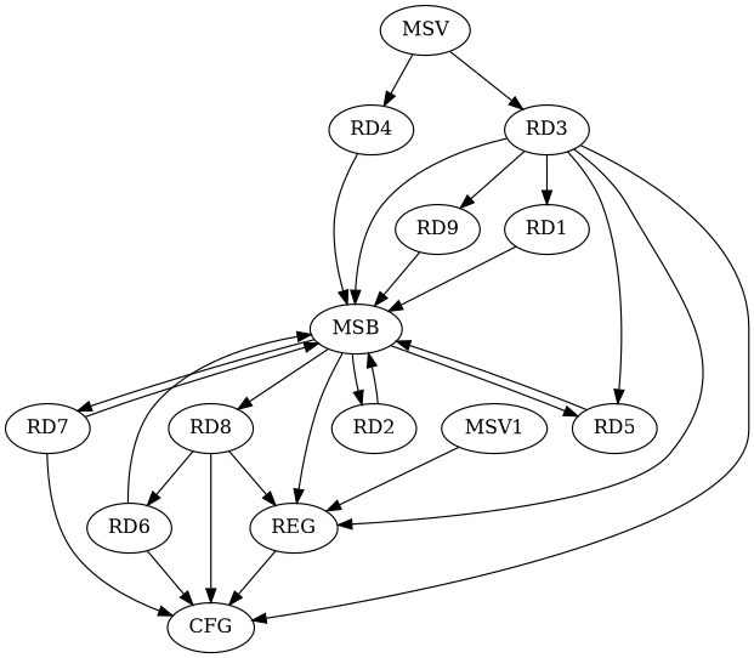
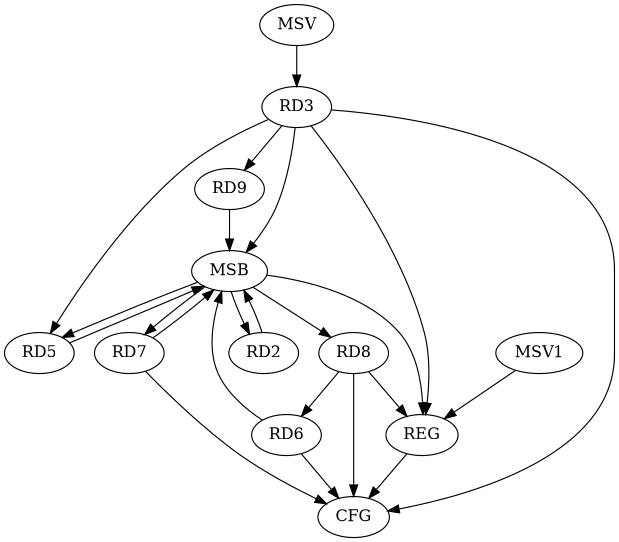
  strict digraph {
-   n1 [label=RD1]
    n2 [label=MSB]
    n3 [label=RD2]
    n4 [label=RD5]
    n5 [label=REG]
    n6 [label=RD7]
    n7 [label=RD8]
    n8 [label=RD3]
    n9 [label=RD9]
    n10 [label=CFG]
    n11 [label=MSV1]
-   n12 [label=RD4]
    n13 [label=RD6]
    n14 [label=MSV]
-   n1 -> n2
    n2 -> n3
    n2 -> n4
    n2 -> n5
    n2 -> n6
    n2 -> n7
    n3 -> n2
    n4 -> n2
    n5 -> n10
    n6 -> n2
    n6 -> n10
    n7 -> n5
    n7 -> n10
    n7 -> n13
-   n8 -> n1
    n8 -> n2
    n8 -> n4
    n8 -> n5
    n8 -> n9
    n8 -> n10
    n9 -> n2
    n11 -> n5
-   n12 -> n2
    n13 -> n2
    n13 -> n10
    n14 -> n8
-   n14 -> n12
  }
